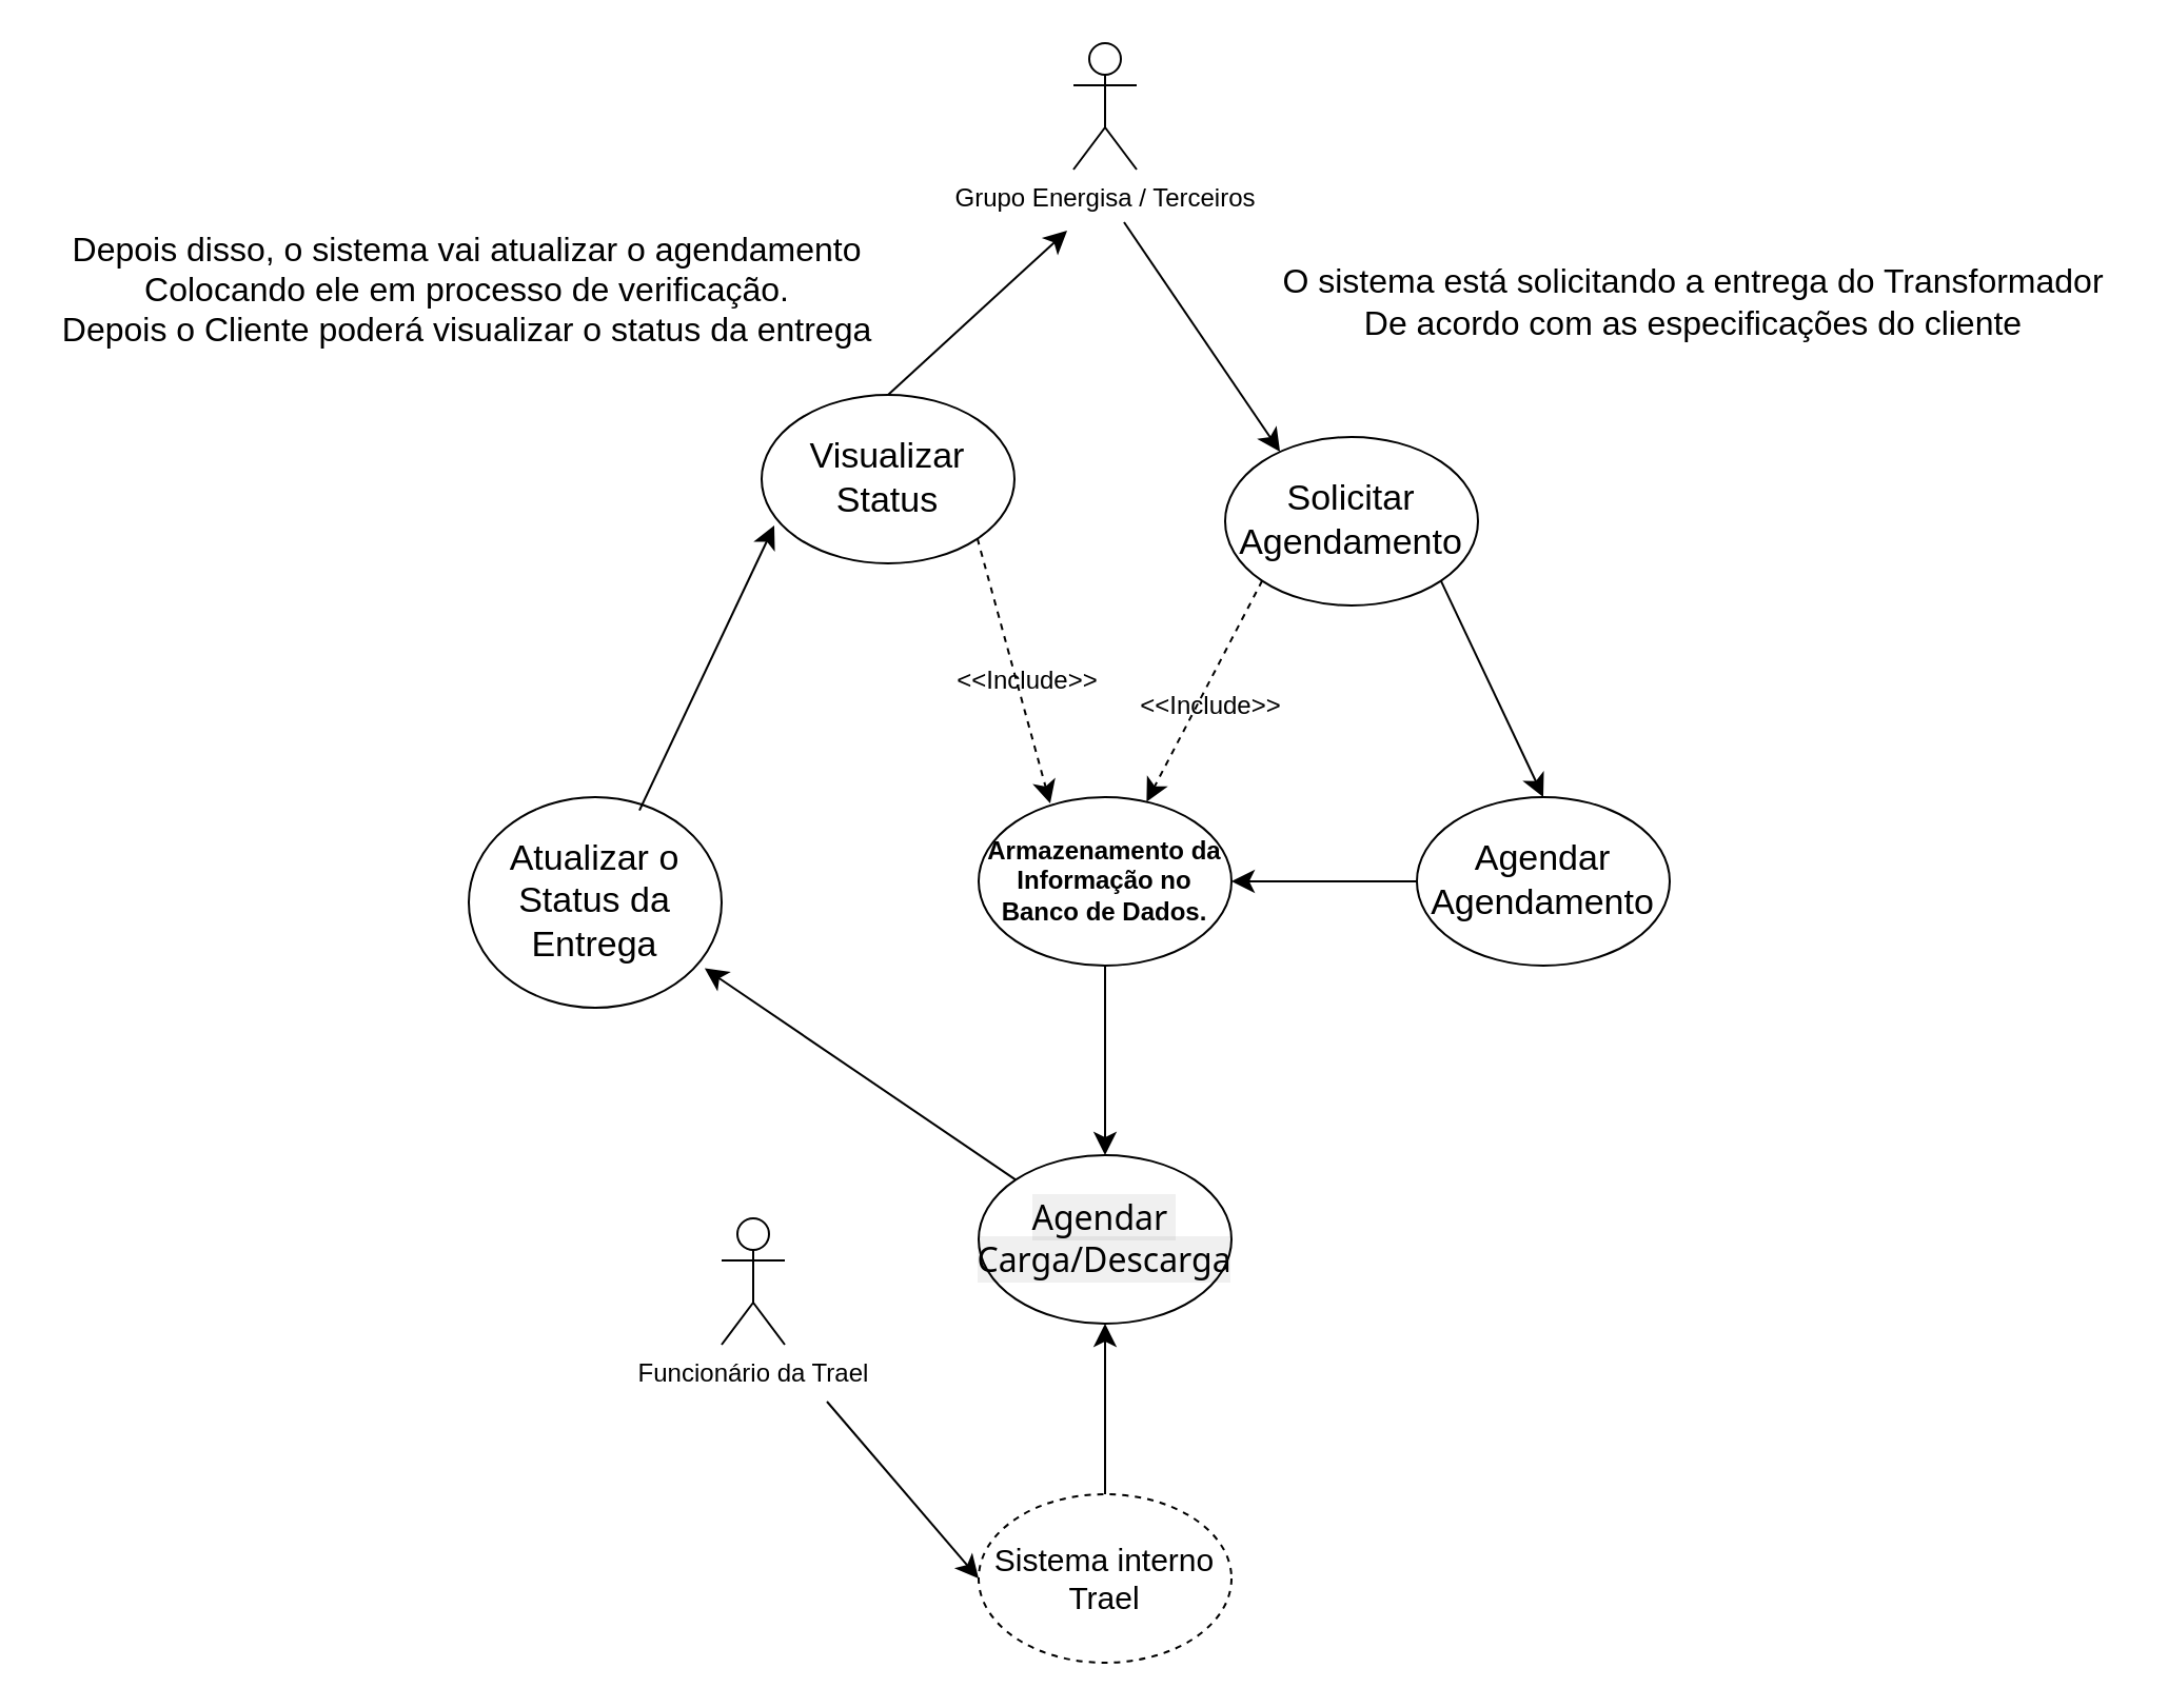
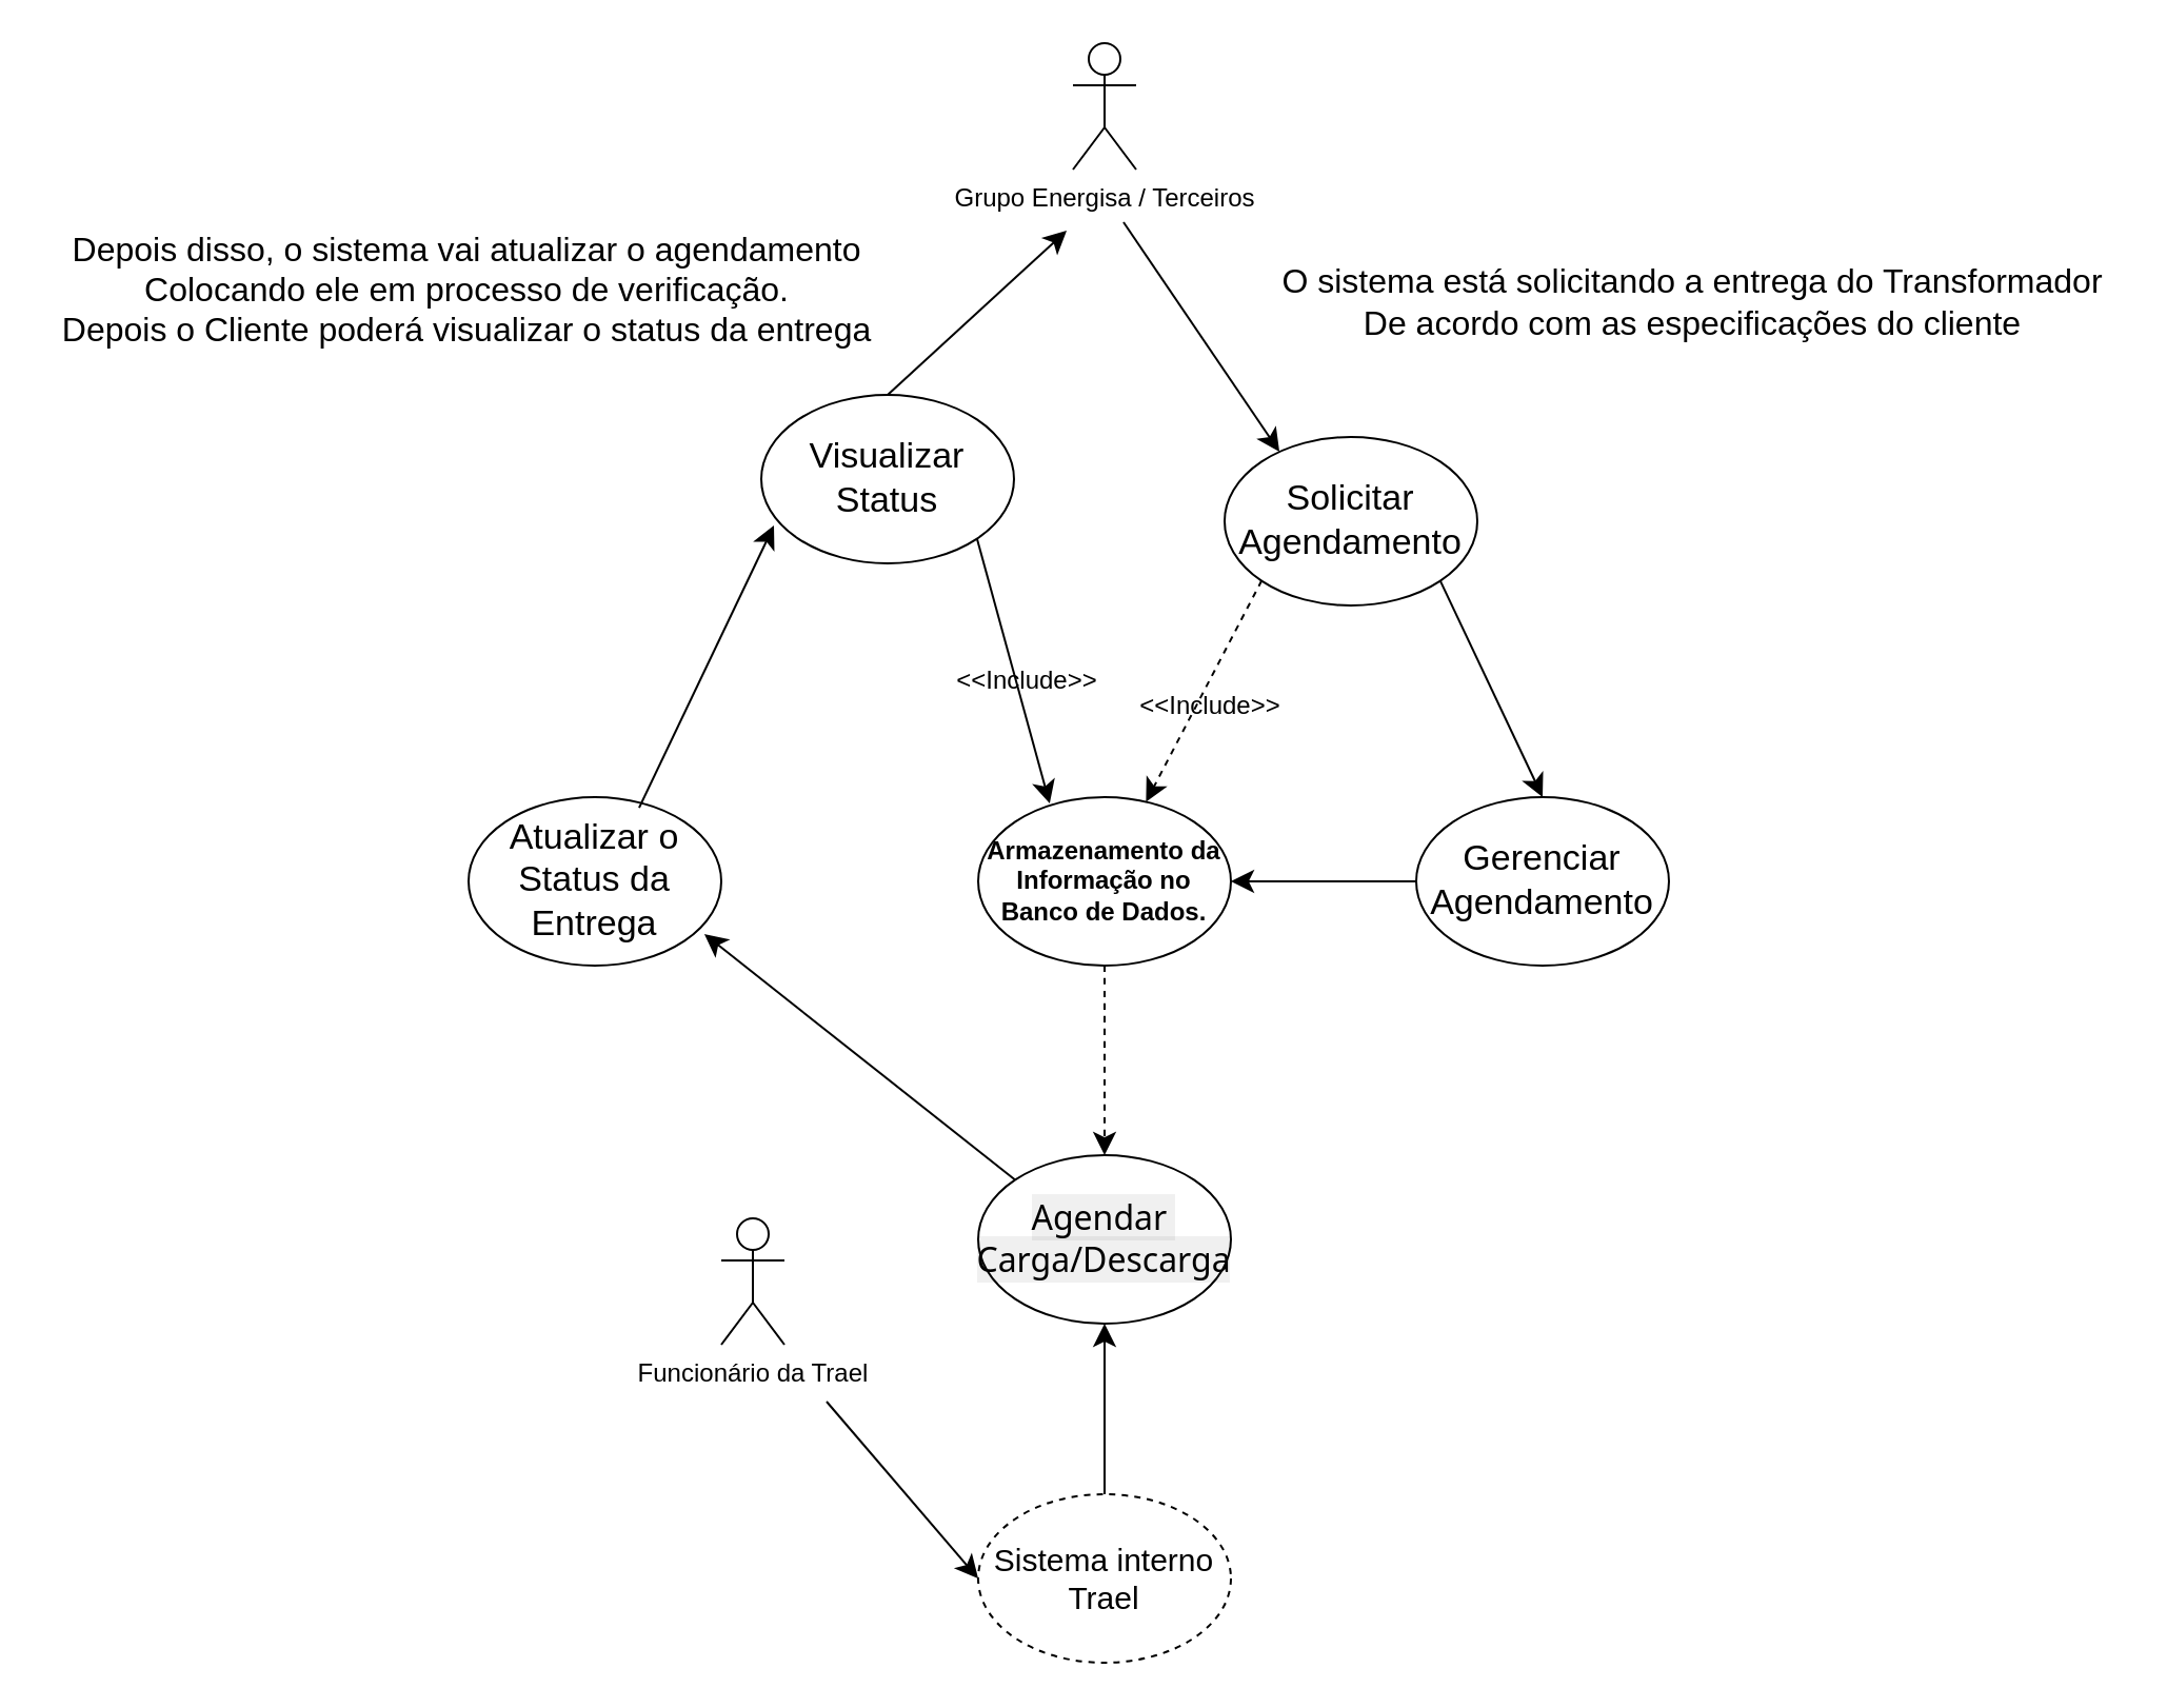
  <mxCell id="0" />
  <mxCell id="1" parent="0" />
  <mxCell id="2" style="edgeStyle=none;curved=1;rounded=0;orthogonalLoop=1;jettySize=auto;html=1;entryX=0.217;entryY=0.088;entryDx=0;entryDy=0;fontSize=12;startSize=8;endSize=8;entryPerimeter=0;" parent="1" target="7" edge="1"><mxGeometry relative="1" as="geometry"><mxPoint x="533" y="105" as="sourcePoint" /></mxGeometry></mxCell>
  <mxCell id="3" value="&lt;div align=&quot;justify&quot;&gt;Grupo Energisa / Terceiros&lt;/div&gt;" style="shape=umlActor;verticalLabelPosition=bottom;verticalAlign=top;html=1;outlineConnect=0;align=center;" parent="1" vertex="1"><mxGeometry x="509" y="20" width="30" height="60" as="geometry" /></mxCell>
  <mxCell id="4" style="edgeStyle=none;curved=1;rounded=0;orthogonalLoop=1;jettySize=auto;html=1;entryX=0;entryY=0.5;entryDx=0;entryDy=0;fontSize=12;startSize=8;endSize=8;" parent="1" target="15" edge="1"><mxGeometry relative="1" as="geometry"><mxPoint x="392" y="665" as="sourcePoint" /></mxGeometry></mxCell>
  <mxCell id="5" value="Funcionário da Trael" style="shape=umlActor;verticalLabelPosition=bottom;verticalAlign=top;html=1;outlineConnect=0;" parent="1" vertex="1"><mxGeometry x="342" y="578" width="30" height="60" as="geometry" /></mxCell>
  <mxCell id="6" style="edgeStyle=none;curved=1;rounded=0;orthogonalLoop=1;jettySize=auto;html=1;exitX=1;exitY=1;exitDx=0;exitDy=0;entryX=0.5;entryY=0;entryDx=0;entryDy=0;fontSize=12;startSize=8;endSize=8;" parent="1" source="7" target="20" edge="1"><mxGeometry relative="1" as="geometry" /></mxCell>
  <mxCell id="7" value="&lt;font style=&quot;font-size: 17px;&quot;&gt;Solicitar Agendamento&lt;/font&gt;" style="ellipse;whiteSpace=wrap;html=1;fillColor=none;" parent="1" vertex="1"><mxGeometry x="581" y="207" width="120" height="80" as="geometry" /></mxCell>
  <mxCell id="8" style="edgeStyle=none;curved=1;rounded=0;orthogonalLoop=1;jettySize=auto;html=1;exitX=0.5;exitY=0;exitDx=0;exitDy=0;fontSize=12;startSize=8;endSize=8;" parent="1" source="9" edge="1"><mxGeometry relative="1" as="geometry"><mxPoint x="506" y="109" as="targetPoint" /></mxGeometry></mxCell>
  <mxCell id="9" value="&lt;font style=&quot;font-size: 17px;&quot;&gt;Visualizar Status&lt;/font&gt;" style="ellipse;whiteSpace=wrap;html=1;fillColor=none;fillStyle=dots;" parent="1" vertex="1"><mxGeometry x="361" y="187" width="120" height="80" as="geometry" /></mxCell>
  <mxCell id="10" value="&lt;div&gt;O sistema está solicitando a entrega do Transformador&lt;br&gt;&lt;div align=&quot;center&quot;&gt;De acordo com as especificações do cliente&lt;br&gt;&lt;/div&gt;&lt;/div&gt;" style="text;html=1;align=center;verticalAlign=middle;resizable=0;points=[];autosize=1;strokeColor=none;fillColor=none;fontSize=16;" parent="1" vertex="1"><mxGeometry x="599" y="118" width="408" height="50" as="geometry" /></mxCell>
  <mxCell id="11" value="Depois disso, o sistema vai atualizar o agendamento&lt;br&gt;&lt;div&gt;Colocando ele em processo de verificação.&lt;/div&gt;&lt;div&gt;Depois o Cliente poderá visualizar o status da entrega&lt;br&gt;&lt;/div&gt;" style="text;html=1;align=center;verticalAlign=middle;resizable=0;points=[];autosize=1;strokeColor=none;fillColor=none;fontSize=16;" parent="1" vertex="1"><mxGeometry x="20" y="101.5" width="402" height="70" as="geometry" /></mxCell>
- <mxCell id="12" value="" style="edgeStyle=none;curved=1;rounded=0;orthogonalLoop=1;jettySize=auto;html=1;fontSize=12;startSize=8;endSize=8;" parent="1" source="13" target="21" edge="1"><mxGeometry relative="1" as="geometry" /></mxCell>
+ <mxCell id="12" value="" style="edgeStyle=none;curved=1;rounded=0;orthogonalLoop=1;jettySize=auto;html=1;fontSize=12;startSize=8;endSize=8;dashed=1;" parent="1" source="13" target="21" edge="1"><mxGeometry relative="1" as="geometry" /></mxCell>
  <mxCell id="13" value="&lt;font style=&quot;font-size: 12px;&quot;&gt;&lt;b&gt;Armazenamento da Informação no Banco de Dados.&lt;/b&gt;&lt;/font&gt;" style="ellipse;whiteSpace=wrap;html=1;labelBackgroundColor=none;fillColor=none;" parent="1" vertex="1"><mxGeometry x="464" y="378" width="120" height="80" as="geometry" /></mxCell>
  <mxCell id="14" value="" style="edgeStyle=none;curved=1;rounded=0;orthogonalLoop=1;jettySize=auto;html=1;fontSize=12;startSize=8;endSize=8;" parent="1" source="15" target="21" edge="1"><mxGeometry relative="1" as="geometry" /></mxCell>
  <mxCell id="15" value="Sistema interno Trael" style="ellipse;whiteSpace=wrap;html=1;fontSize=15;fillColor=none;dashed=1;" parent="1" vertex="1"><mxGeometry x="464" y="709" width="120" height="80" as="geometry" /></mxCell>
- <mxCell id="16" value="Atualizar o Status da Entrega" style="ellipse;whiteSpace=wrap;html=1;fontSize=17;fillColor=none;" parent="1" vertex="1"><mxGeometry x="222" y="378" width="120" height="100" as="geometry" /></mxCell>
+ <mxCell id="16" value="Atualizar o Status da Entrega" style="ellipse;whiteSpace=wrap;html=1;fontSize=17;fillColor=none;" parent="1" vertex="1"><mxGeometry x="222" y="378" width="120" height="80" as="geometry" /></mxCell>
  <mxCell id="17" style="edgeStyle=none;curved=1;rounded=0;orthogonalLoop=1;jettySize=auto;html=1;exitX=0.675;exitY=0.063;exitDx=0;exitDy=0;entryX=0.05;entryY=0.775;entryDx=0;entryDy=0;entryPerimeter=0;fontSize=12;startSize=8;endSize=8;exitPerimeter=0;" parent="1" source="16" target="9" edge="1"><mxGeometry relative="1" as="geometry" /></mxCell>
  <mxCell id="18" style="edgeStyle=none;curved=1;rounded=0;orthogonalLoop=1;jettySize=auto;html=1;exitX=0;exitY=0;exitDx=0;exitDy=0;entryX=0.933;entryY=0.813;entryDx=0;entryDy=0;entryPerimeter=0;fontSize=12;startSize=8;endSize=8;" parent="1" source="21" target="16" edge="1"><mxGeometry relative="1" as="geometry" /></mxCell>
  <mxCell id="19" style="edgeStyle=none;curved=1;rounded=0;orthogonalLoop=1;jettySize=auto;html=1;exitX=0;exitY=0.5;exitDx=0;exitDy=0;entryX=1;entryY=0.5;entryDx=0;entryDy=0;fontSize=12;startSize=8;endSize=8;" parent="1" source="20" target="13" edge="1"><mxGeometry relative="1" as="geometry" /></mxCell>
- <mxCell id="20" value="&lt;font style=&quot;font-size: 17px;&quot;&gt;Agendar Agendamento&lt;/font&gt;" style="ellipse;whiteSpace=wrap;html=1;fillColor=none;" parent="1" vertex="1"><mxGeometry x="672" y="378" width="120" height="80" as="geometry" /></mxCell>
+ <mxCell id="20" value="&lt;font style=&quot;font-size: 17px;&quot;&gt;Gerenciar Agendamento&lt;/font&gt;" style="ellipse;whiteSpace=wrap;html=1;fillColor=none;" parent="1" vertex="1"><mxGeometry x="672" y="378" width="120" height="80" as="geometry" /></mxCell>
  <mxCell id="21" value="&lt;span style=&quot;margin: 0px; padding: 0px; border: 0px; font-weight: 400; font-style: normal; font-family: &amp;quot;gg sans&amp;quot;, &amp;quot;Noto Sans&amp;quot;, &amp;quot;Helvetica Neue&amp;quot;, Helvetica, Arial, sans-serif; font-size: 16px; vertical-align: baseline; outline: 0px; font-variant-ligatures: normal; font-variant-caps: normal; letter-spacing: normal; text-align: left; text-indent: 0px; text-transform: none; word-spacing: 0px; -webkit-text-stroke-width: 0px; white-space: break-spaces; background-color: oklab(0.085 0.0 0.0 / 0.06); text-decoration-thickness: initial; text-decoration-style: initial; text-decoration-color: initial;&quot;&gt;Agendar Carga&lt;/span&gt;&lt;span style=&quot;margin: 0px; padding: 0px; border: 0px; font-weight: 400; font-style: normal; font-family: &amp;quot;gg sans&amp;quot;, &amp;quot;Noto Sans&amp;quot;, &amp;quot;Helvetica Neue&amp;quot;, Helvetica, Arial, sans-serif; font-size: 16px; vertical-align: baseline; outline: 0px; font-variant-ligatures: normal; font-variant-caps: normal; letter-spacing: normal; text-align: left; text-indent: 0px; text-transform: none; word-spacing: 0px; -webkit-text-stroke-width: 0px; white-space: break-spaces; background-color: oklab(0.085 0.0 0.0 / 0.06); text-decoration-thickness: initial; text-decoration-style: initial; text-decoration-color: initial;&quot;&gt;/Descarga&lt;/span&gt;" style="ellipse;whiteSpace=wrap;html=1;fillColor=none;" parent="1" vertex="1"><mxGeometry x="464" y="548" width="120" height="80" as="geometry" /></mxCell>
  <mxCell id="22" value="" style="endArrow=classic;html=1;rounded=0;fontSize=12;startSize=8;endSize=8;curved=1;exitX=0;exitY=1;exitDx=0;exitDy=0;dashed=1;" edge="1" parent="1" source="7" target="13"><mxGeometry width="50" height="50" relative="1" as="geometry"><mxPoint x="510" y="374" as="sourcePoint" /><mxPoint x="560" y="324" as="targetPoint" /></mxGeometry></mxCell>
  <mxCell id="23" value="&amp;lt;&amp;lt;Include&amp;gt;&amp;gt;" style="edgeLabel;html=1;align=center;verticalAlign=middle;resizable=0;points=[];fontSize=12;labelBackgroundColor=none;" vertex="1" connectable="0" parent="22"><mxGeometry x="0.079" y="5" relative="1" as="geometry"><mxPoint as="offset" /></mxGeometry></mxCell>
- <mxCell id="24" value="" style="endArrow=classic;html=1;rounded=0;fontSize=12;startSize=8;endSize=8;curved=1;exitX=1;exitY=1;exitDx=0;exitDy=0;dashed=1;entryX=0.283;entryY=0.038;entryDx=0;entryDy=0;entryPerimeter=0;labelBackgroundColor=none;" edge="1" parent="1" source="9" target="13"><mxGeometry width="50" height="50" relative="1" as="geometry"><mxPoint x="556.5" y="262" as="sourcePoint" /><mxPoint x="491.5" y="387" as="targetPoint" /></mxGeometry></mxCell>
+ <mxCell id="24" value="" style="endArrow=classic;html=1;rounded=0;fontSize=12;startSize=8;endSize=8;curved=1;exitX=1;exitY=1;exitDx=0;exitDy=0;dashed=0;entryX=0.283;entryY=0.038;entryDx=0;entryDy=0;entryPerimeter=0;labelBackgroundColor=none;" edge="1" parent="1" source="9" target="13"><mxGeometry width="50" height="50" relative="1" as="geometry"><mxPoint x="556.5" y="262" as="sourcePoint" /><mxPoint x="491.5" y="387" as="targetPoint" /></mxGeometry></mxCell>
  <mxCell id="25" value="&amp;lt;&amp;lt;Include&amp;gt;&amp;gt;" style="edgeLabel;html=1;align=center;verticalAlign=middle;resizable=0;points=[];fontSize=12;labelBackgroundColor=none;labelBorderColor=none;" vertex="1" connectable="0" parent="24"><mxGeometry x="0.093" y="4" relative="1" as="geometry"><mxPoint as="offset" /></mxGeometry></mxCell>
